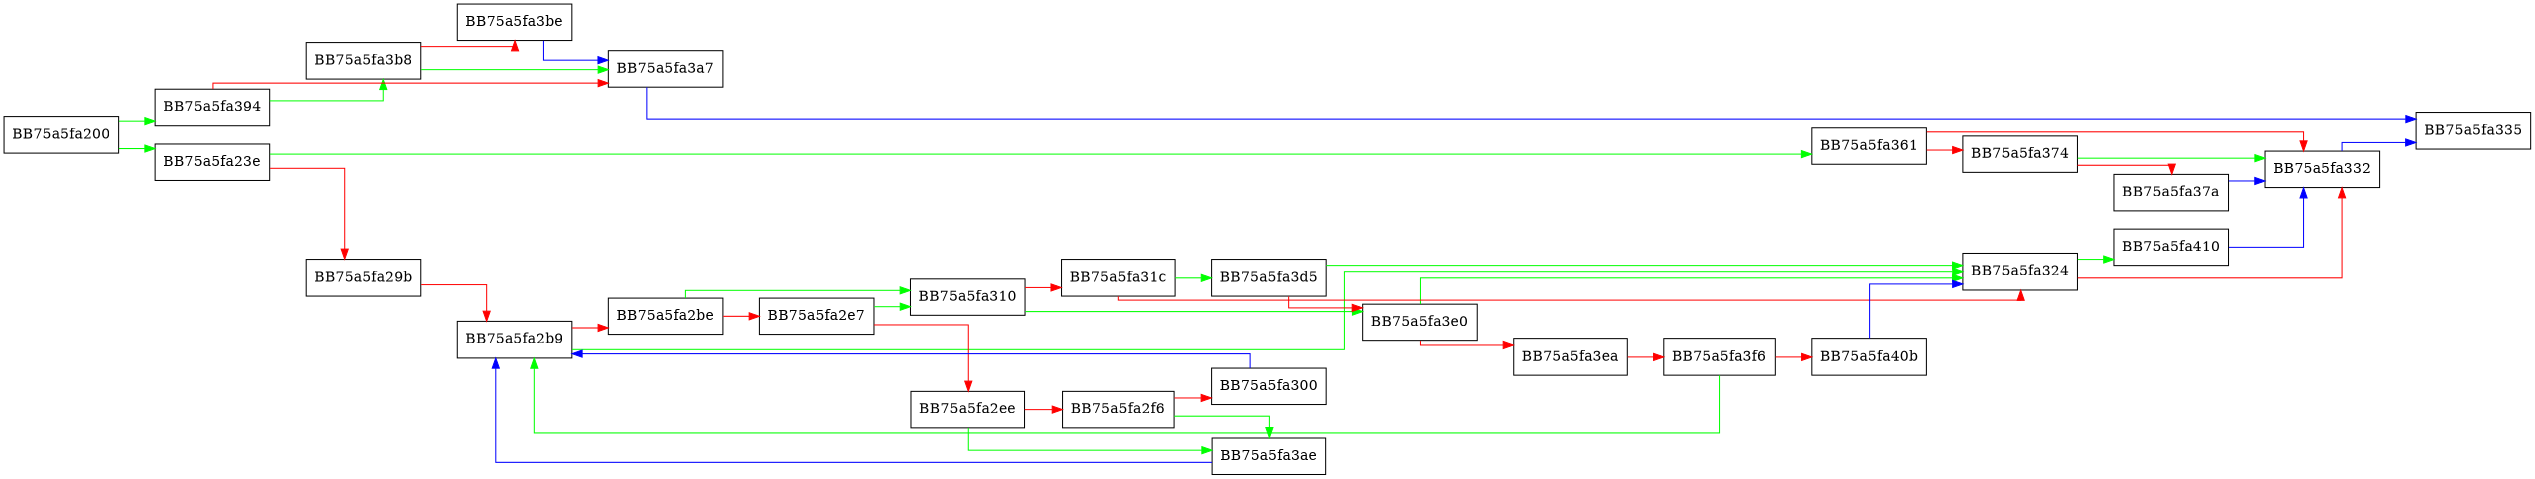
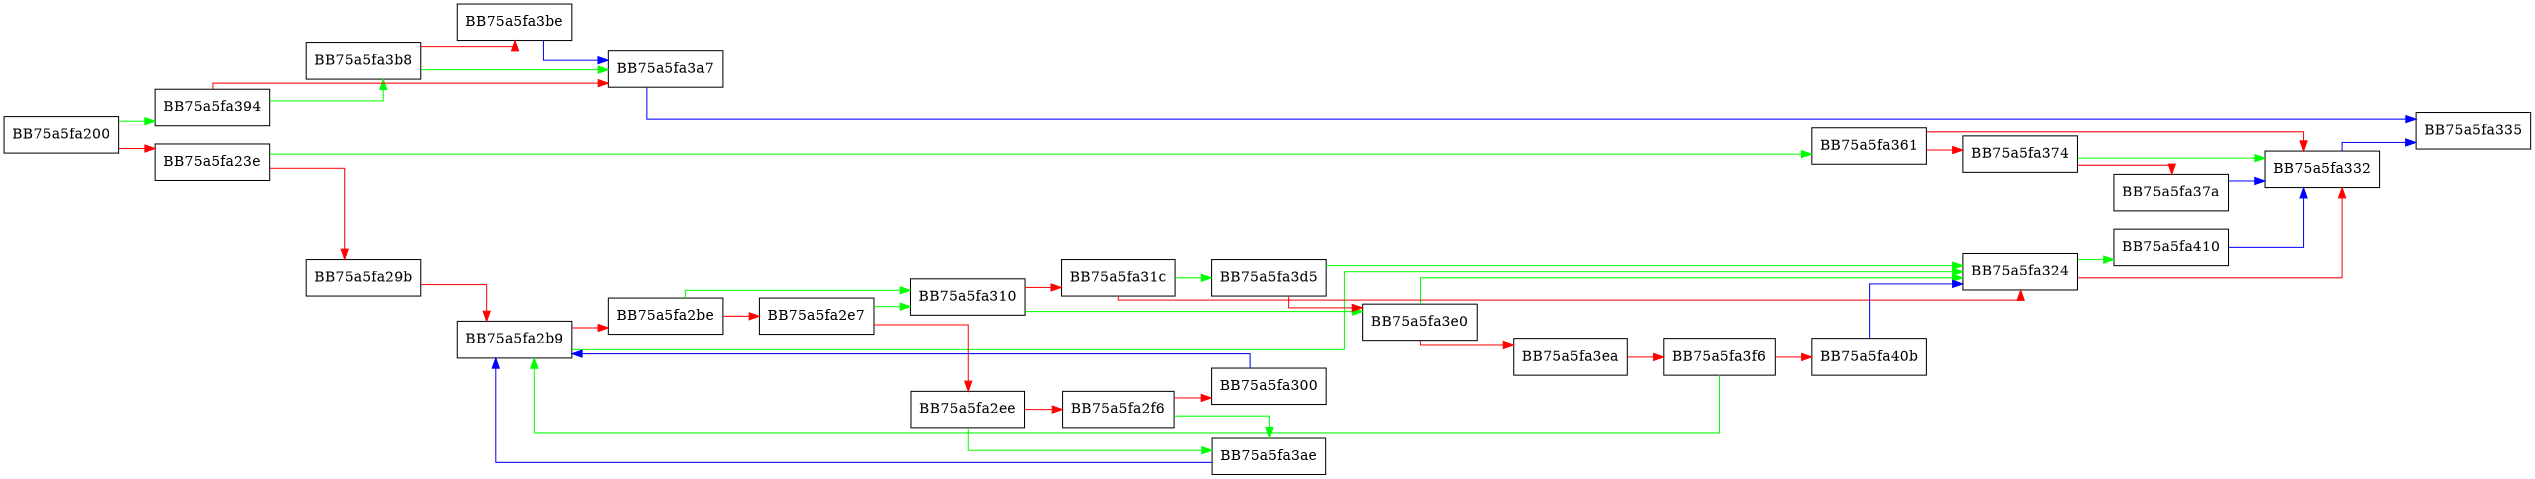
  digraph {
    rankdir=LR
    splines=ortho
    node [shape=box]
    edge [color=red]
    BB75a5fa200
    BB75a5fa394
    BB75a5fa23e
    BB75a5fa3b8
    BB75a5fa3a7
    BB75a5fa361
    BB75a5fa29b
    BB75a5fa3be
    BB75a5fa335
    BB75a5fa332
    BB75a5fa374
    BB75a5fa2b9
    BB75a5fa37a
    BB75a5fa324
    BB75a5fa2be
    BB75a5fa410
    BB75a5fa310
    BB75a5fa2e7
    BB75a5fa3e0
    BB75a5fa31c
    BB75a5fa2ee
    BB75a5fa3ea
    BB75a5fa3d5
    BB75a5fa3ae
    BB75a5fa2f6
    BB75a5fa300
    BB75a5fa3f6
    BB75a5fa40b
    BB75a5fa200 -> BB75a5fa394 [color=green]
-   BB75a5fa200 -> BB75a5fa23e [color=green]
+   BB75a5fa200 -> BB75a5fa23e
    BB75a5fa394 -> BB75a5fa3b8 [color=green]
    BB75a5fa394 -> BB75a5fa3a7
    BB75a5fa23e -> BB75a5fa361 [color=green]
    BB75a5fa23e -> BB75a5fa29b
    BB75a5fa3b8 -> BB75a5fa3a7 [color=green]
    BB75a5fa3b8 -> BB75a5fa3be
    BB75a5fa3a7 -> BB75a5fa335 [color=blue]
    BB75a5fa361 -> BB75a5fa332
    BB75a5fa361 -> BB75a5fa374
    BB75a5fa29b -> BB75a5fa2b9
    BB75a5fa3be -> BB75a5fa3a7 [color=blue]
    BB75a5fa332 -> BB75a5fa335 [color=blue]
    BB75a5fa374 -> BB75a5fa332 [color=green]
    BB75a5fa374 -> BB75a5fa37a
    BB75a5fa2b9 -> BB75a5fa324 [color=green]
    BB75a5fa2b9 -> BB75a5fa2be
    BB75a5fa37a -> BB75a5fa332 [color=blue]
    BB75a5fa324 -> BB75a5fa332
    BB75a5fa324 -> BB75a5fa410 [color=green]
    BB75a5fa2be -> BB75a5fa310 [color=green]
    BB75a5fa2be -> BB75a5fa2e7
    BB75a5fa410 -> BB75a5fa332 [color=blue]
    BB75a5fa310 -> BB75a5fa3e0 [color=green]
    BB75a5fa310 -> BB75a5fa31c
    BB75a5fa2e7 -> BB75a5fa310 [color=green]
    BB75a5fa2e7 -> BB75a5fa2ee
    BB75a5fa3e0 -> BB75a5fa324 [color=green]
    BB75a5fa3e0 -> BB75a5fa3ea
    BB75a5fa31c -> BB75a5fa324
    BB75a5fa31c -> BB75a5fa3d5 [color=green]
    BB75a5fa2ee -> BB75a5fa3ae [color=green]
    BB75a5fa2ee -> BB75a5fa2f6
    BB75a5fa3ea -> BB75a5fa3f6
    BB75a5fa3d5 -> BB75a5fa324 [color=green]
    BB75a5fa3d5 -> BB75a5fa3e0
    BB75a5fa3ae -> BB75a5fa2b9 [color=blue]
    BB75a5fa2f6 -> BB75a5fa3ae [color=green]
    BB75a5fa2f6 -> BB75a5fa300
    BB75a5fa300 -> BB75a5fa2b9 [color=blue]
    BB75a5fa3f6 -> BB75a5fa2b9 [color=green]
    BB75a5fa3f6 -> BB75a5fa40b
    BB75a5fa40b -> BB75a5fa324 [color=blue]
  }
